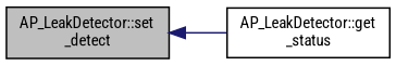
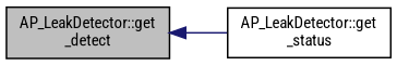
  digraph {
    rankdir=LR
    fontname="Roboto Condensed"
    node [color=black fontname="Roboto Condensed" fontsize=10 shape=record style=filled]
-   n1 [fillcolor=grey75 fontcolor=black height=0.2 label="AP_LeakDetector::set\l_detect" width=0.4]
+   n1 [fillcolor=grey75 fontcolor=black height=0.2 label="AP_LeakDetector::get\l_detect" width=0.4]
    n2 [fillcolor=white height=0.2 label="AP_LeakDetector::get\l_status" width=0.4]
    n1 -> n2 [color=midnightblue dir=back fontname="Roboto Condensed" fontsize=10 labelfontname=Helvetica labelfontsize=10 style=solid]
  }
